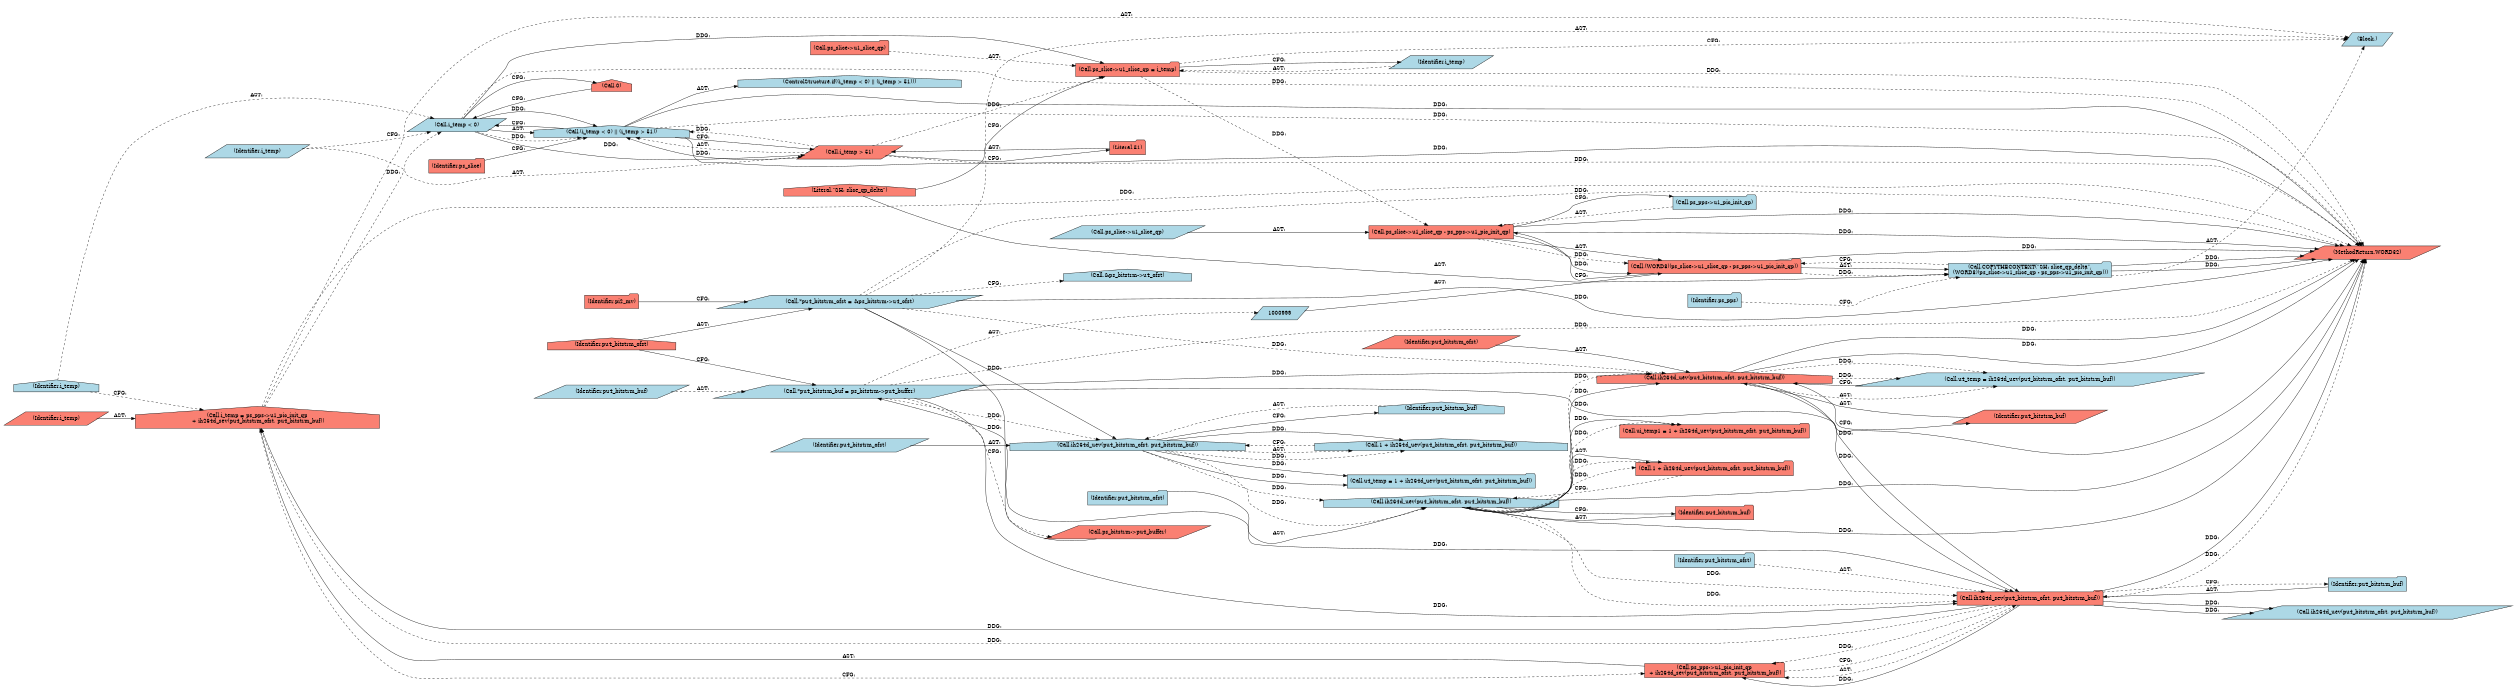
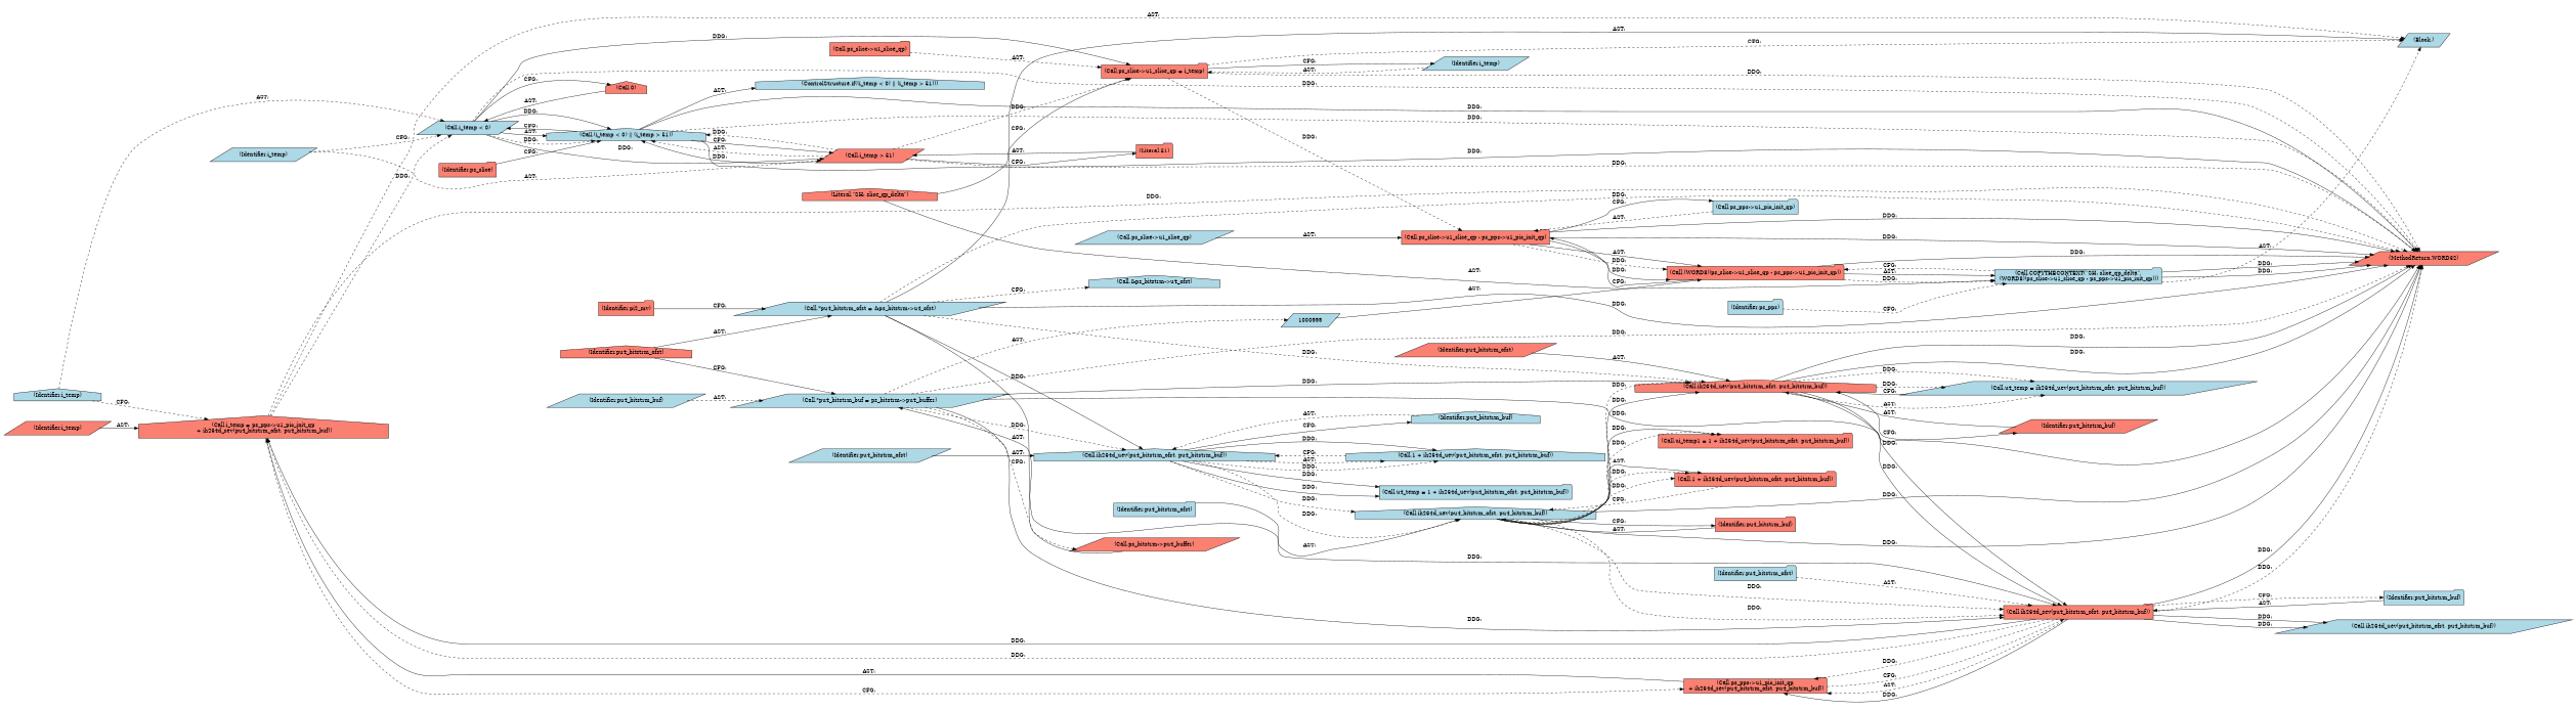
  digraph {
    rankdir=LR
    node [fillcolor=lightblue shape=folder style=filled]
    edge [style=solid]
    n1 [fillcolor=salmon label="(Call,i_temp = ps_pps->u1_pic_init_qp\n + ih264d_sev(pu4_bitstrm_ofst, pu4_bitstrm_buf))" shape=house]
    n2 [label="(Call,i_temp < 0)" shape=parallelogram]
    n3 [fillcolor=salmon label="(MethodReturn,WORD32)" shape=parallelogram]
    n4 [label="(Block,)" shape=parallelogram]
    n5 [fillcolor=salmon label="(Call,ps_pps->u1_pic_init_qp\n + ih264d_sev(pu4_bitstrm_ofst, pu4_bitstrm_buf))"]
    n6 [label="(Call,(i_temp < 0) || (i_temp > 51))" shape=house]
    n7 [fillcolor=salmon label="(Call,i_temp > 51)" shape=parallelogram]
    n8 [fillcolor=salmon label="(Call,ps_slice->u1_slice_qp = i_temp)"]
    n9 [fillcolor=salmon label="(Call,0)" shape=house]
    n10 [fillcolor=salmon label="(Call,ih264d_sev(pu4_bitstrm_ofst, pu4_bitstrm_buf))"]
    n11 [label="(Identifier,pu4_bitstrm_buf)"]
    n12 [label="(Call,ih264d_uev(pu4_bitstrm_ofst, pu4_bitstrm_buf))" shape=parallelogram]
    n13 [label="(Call,ih264d_uev(pu4_bitstrm_ofst, pu4_bitstrm_buf))" shape=house]
    n14 [fillcolor=salmon label="(Call,ih264d_uev(pu4_bitstrm_ofst, pu4_bitstrm_buf))" shape=house]
    n15 [fillcolor=salmon label="(Call,1 + ih264d_uev(pu4_bitstrm_ofst, pu4_bitstrm_buf))"]
    n16 [fillcolor=salmon label="(Identifier,pu4_bitstrm_buf)"]
    n17 [fillcolor=salmon label="(Call,ui_temp1 = 1 + ih264d_uev(pu4_bitstrm_ofst, pu4_bitstrm_buf))"]
    n18 [fillcolor=salmon label="(Identifier,pu4_bitstrm_buf)" shape=parallelogram]
    n19 [label="(Call,u4_temp = ih264d_uev(pu4_bitstrm_ofst, pu4_bitstrm_buf))" shape=parallelogram]
    n20 [label="(Call,ih264d_uev(pu4_bitstrm_ofst, pu4_bitstrm_buf))" shape=house]
    n21 [label="(Identifier,pu4_bitstrm_buf)" shape=house]
    n22 [label="(Call,1 + ih264d_uev(pu4_bitstrm_ofst, pu4_bitstrm_buf))" shape=house]
    n23 [label="(Call,u4_temp = 1 + ih264d_uev(pu4_bitstrm_ofst, pu4_bitstrm_buf))"]
    n24 [label="(Call,*pu4_bitstrm_ofst = &ps_bitstrm->u4_ofst)" shape=parallelogram]
    n25 [label="(Call,&ps_bitstrm->u4_ofst)" shape=house]
    n26 [label="(Call,*pu4_bitstrm_buf = ps_bitstrm->pu4_buffer)" shape=parallelogram]
    n27 [fillcolor=salmon label="(Call,ps_bitstrm->pu4_buffer)" shape=parallelogram]
    1000999 [shape=parallelogram]
    n29 [label="(ControlStructure,if((i_temp < 0) || (i_temp > 51)))" shape=house]
    n30 [fillcolor=salmon label="(Literal,51)"]
    n31 [fillcolor=salmon label="(Call,ps_slice->u1_slice_qp - ps_pps->u1_pic_init_qp)"]
    n32 [label="(Identifier,i_temp)" shape=parallelogram]
    n33 [fillcolor=salmon label="(Call,(WORD8)(ps_slice->u1_slice_qp - ps_pps->u1_pic_init_qp))"]
    n34 [label="(Call,ps_pps->u1_pic_init_qp)"]
    n35 [label="(Call,COPYTHECONTEXT(\"SH: slice_qp_delta\",\n (WORD8)(ps_slice->u1_slice_qp - ps_pps->u1_pic_init_qp)))"]
    n36 [label="(Identifier,pu4_bitstrm_ofst)"]
    n37 [fillcolor=salmon label="(Call,ps_slice->u1_slice_qp)"]
    n38 [label="(Identifier,ps_pps)"]
    n39 [fillcolor=salmon label="(Identifier,pi2_mv)"]
    n40 [label="(Identifier,i_temp)" shape=parallelogram]
    n41 [label="(Identifier,pu4_bitstrm_ofst)" shape=parallelogram]
    n42 [fillcolor=salmon label="(Identifier,ps_slice)"]
    n43 [label="(Identifier,pu4_bitstrm_buf)" shape=parallelogram]
    n44 [fillcolor=salmon label="(Literal,\"SH: slice_qp_delta\")" shape=house]
    n45 [label="(Identifier,i_temp)" shape=house]
    n46 [label="(Identifier,pu4_bitstrm_ofst)"]
    n47 [fillcolor=salmon label="(Identifier,pu4_bitstrm_ofst)" shape=parallelogram]
    n48 [fillcolor=salmon label="(Identifier,i_temp)" shape=parallelogram]
    n49 [label="(Call,ps_slice->u1_slice_qp)" shape=parallelogram]
    n50 [fillcolor=salmon label="(Identifier,pu4_bitstrm_ofst)" shape=house]
    n1 -> n2 [label="DDG: " style=dashed]
    n1 -> n3 [label="DDG: " style=dashed]
    n1 -> n4 [label="AST: " style=dashed]
    n1 -> n5 [label="CFG: " style=dashed]
    n2 -> n3 [label="DDG: " style=dashed]
    n2 -> n6 [label="AST: "]
    n2 -> n6 [label="DDG: " style=dashed]
    n2 -> n6 [label="DDG: "]
    n2 -> n7 [label="DDG: "]
    n2 -> n8 [label="DDG: "]
    n2 -> n9 [label="CFG: "]
    n5 -> n1 [label="AST: "]
    n5 -> n10 [label="CFG: " style=dashed]
    n6 -> n2 [label="CFG: "]
    n6 -> n3 [label="DDG: "]
    n6 -> n3 [label="DDG: " style=dashed]
    n6 -> n3 [label="DDG: "]
    n6 -> n7 [label="CFG: "]
    n6 -> n29 [label="AST: "]
    n7 -> n3 [label="DDG: " style=dashed]
    n7 -> n6 [label="AST: " style=dashed]
    n7 -> n6 [label="DDG: "]
    n7 -> n6 [label="DDG: " style=dashed]
    n7 -> n8 [label="DDG: " style=dashed]
    n7 -> n30 [label="CFG: "]
    n8 -> n3 [label="DDG: " style=dashed]
    n8 -> n4 [label="CFG: " style=dashed]
    n8 -> n31 [label="DDG: " style=dashed]
    n8 -> n32 [label="CFG: "]
-   n9 -> n2 [label="CFG: "]
+   n9 -> n2 [label="AST: "]
    n10 -> n1 [label="DDG: "]
    n10 -> n1 [label="DDG: " style=dashed]
    n10 -> n3 [label="DDG: "]
    n10 -> n3 [label="DDG: " style=dashed]
    n10 -> n5 [label="AST: " style=dashed]
    n10 -> n5 [label="DDG: "]
    n10 -> n5 [label="DDG: " style=dashed]
    n10 -> n11 [label="CFG: " style=dashed]
    n10 -> n12 [label="DDG: "]
    n10 -> n12 [label="DDG: "]
    n11 -> n10 [label="AST: "]
    n13 -> n3 [label="DDG: "]
    n13 -> n3 [label="DDG: "]
    n13 -> n10 [label="DDG: " style=dashed]
    n13 -> n10 [label="DDG: " style=dashed]
    n13 -> n14 [label="DDG: " style=dashed]
    n13 -> n14 [label="DDG: "]
    n13 -> n15 [label="AST: "]
    n13 -> n15 [label="DDG: " style=dashed]
    n13 -> n15 [label="DDG: " style=dashed]
    n13 -> n16 [label="CFG: "]
    n13 -> n17 [label="DDG: "]
    n13 -> n17 [label="DDG: " style=dashed]
    n14 -> n3 [label="DDG: "]
    n14 -> n3 [label="DDG: "]
    n14 -> n10 [label="DDG: "]
    n14 -> n10 [label="DDG: "]
    n14 -> n18 [label="CFG: "]
    n14 -> n19 [label="AST: " style=dashed]
    n14 -> n19 [label="DDG: " style=dashed]
    n14 -> n19 [label="DDG: " style=dashed]
    n15 -> n13 [label="CFG: " style=dashed]
    n16 -> n13 [label="AST: "]
    n18 -> n14 [label="AST: "]
    n19 -> n14 [label="CFG: "]
    n20 -> n13 [label="DDG: " style=dashed]
    n20 -> n13 [label="DDG: " style=dashed]
    n20 -> n21 [label="CFG: "]
    n20 -> n22 [label="AST: " style=dashed]
    n20 -> n22 [label="DDG: " style=dashed]
    n20 -> n22 [label="DDG: "]
    n20 -> n23 [label="DDG: "]
    n20 -> n23 [label="DDG: "]
    n21 -> n20 [label="AST: " style=dashed]
    n22 -> n20 [label="CFG: " style=dashed]
    n24 -> n3 [label="DDG: " style=dashed]
    n24 -> n3 [label="DDG: "]
-   n24 -> n4 [label="AST: " style=dashed]
+   n24 -> n4 [label="AST: "]
    n24 -> n10 [label="DDG: "]
    n24 -> n14 [label="DDG: " style=dashed]
    n24 -> n20 [label="DDG: "]
    n24 -> n25 [label="CFG: " style=dashed]
    n26 -> n3 [label="DDG: " style=dashed]
    n26 -> n3 [label="DDG: "]
    n26 -> n10 [label="DDG: "]
    n26 -> n14 [label="DDG: "]
    n26 -> n20 [label="DDG: " style=dashed]
    n26 -> n27 [label="CFG: " style=dashed]
    n26 -> 1000999 [label="AST: " style=dashed]
-   n27 -> n26 [label="DDG: "]
+   n27 -> n26 [label="AST: "]
    1000999 -> n33 [label="AST: "]
    n30 -> n7 [label="AST: "]
    n31 -> n3 [label="DDG: "]
    n31 -> n3 [label="DDG: "]
    n31 -> n33 [label="AST: "]
    n31 -> n33 [label="DDG: " style=dashed]
    n31 -> n33 [label="DDG: "]
    n31 -> n34 [label="CFG: "]
    n32 -> n8 [label="AST: " style=dashed]
    n33 -> n3 [label="DDG: "]
    n33 -> n31 [label="CFG: "]
    n33 -> n35 [label="AST: "]
    n33 -> n35 [label="DDG: " style=dashed]
    n34 -> n31 [label="AST: " style=dashed]
    n35 -> n3 [label="DDG: "]
    n35 -> n3 [label="DDG: "]
    n35 -> n4 [label="AST: " style=dashed]
    n35 -> n33 [label="CFG: " style=dashed]
    n36 -> n13 [label="AST: "]
    n37 -> n8 [label="AST: " style=dashed]
    n38 -> n35 [label="CFG: " style=dashed]
    n39 -> n24 [label="CFG: "]
    n40 -> n2 [label="CFG: " style=dashed]
    n40 -> n7 [label="AST: " style=dashed]
    n41 -> n20 [label="AST: "]
    n42 -> n6 [label="CFG: "]
    n43 -> n26 [label="AST: " style=dashed]
    n44 -> n8 [label="CFG: "]
    n44 -> n35 [label="AST: "]
    n45 -> n1 [label="CFG: " style=dashed]
    n45 -> n2 [label="AST: " style=dashed]
    n46 -> n10 [label="AST: " style=dashed]
    n47 -> n14 [label="AST: "]
    n48 -> n1 [label="AST: "]
    n49 -> n31 [label="AST: "]
    n50 -> n24 [label="AST: "]
    n50 -> n26 [label="CFG: "]
  }
